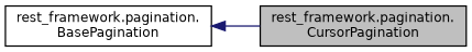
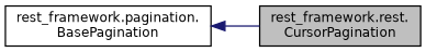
  digraph {
    rankdir=LR
    node [color=black fontname=Helvetica fontsize=10 shape=record style=filled]
-   n1 [fillcolor=grey75 fontcolor=black height=0.2 label="rest_framework.pagination.\lCursorPagination" width=0.4]
+   n1 [fillcolor=grey75 fontcolor=black height=0.2 label="rest_framework.rest.\lCursorPagination" width=0.4]
    n2 [fillcolor=white height=0.2 label="rest_framework.pagination.\lBasePagination" width=0.4]
    n2 -> n1 [color=midnightblue dir=back fontname=Helvetica fontsize=10 labelfontname=Helvetica labelfontsize=10 style=solid]
  }
